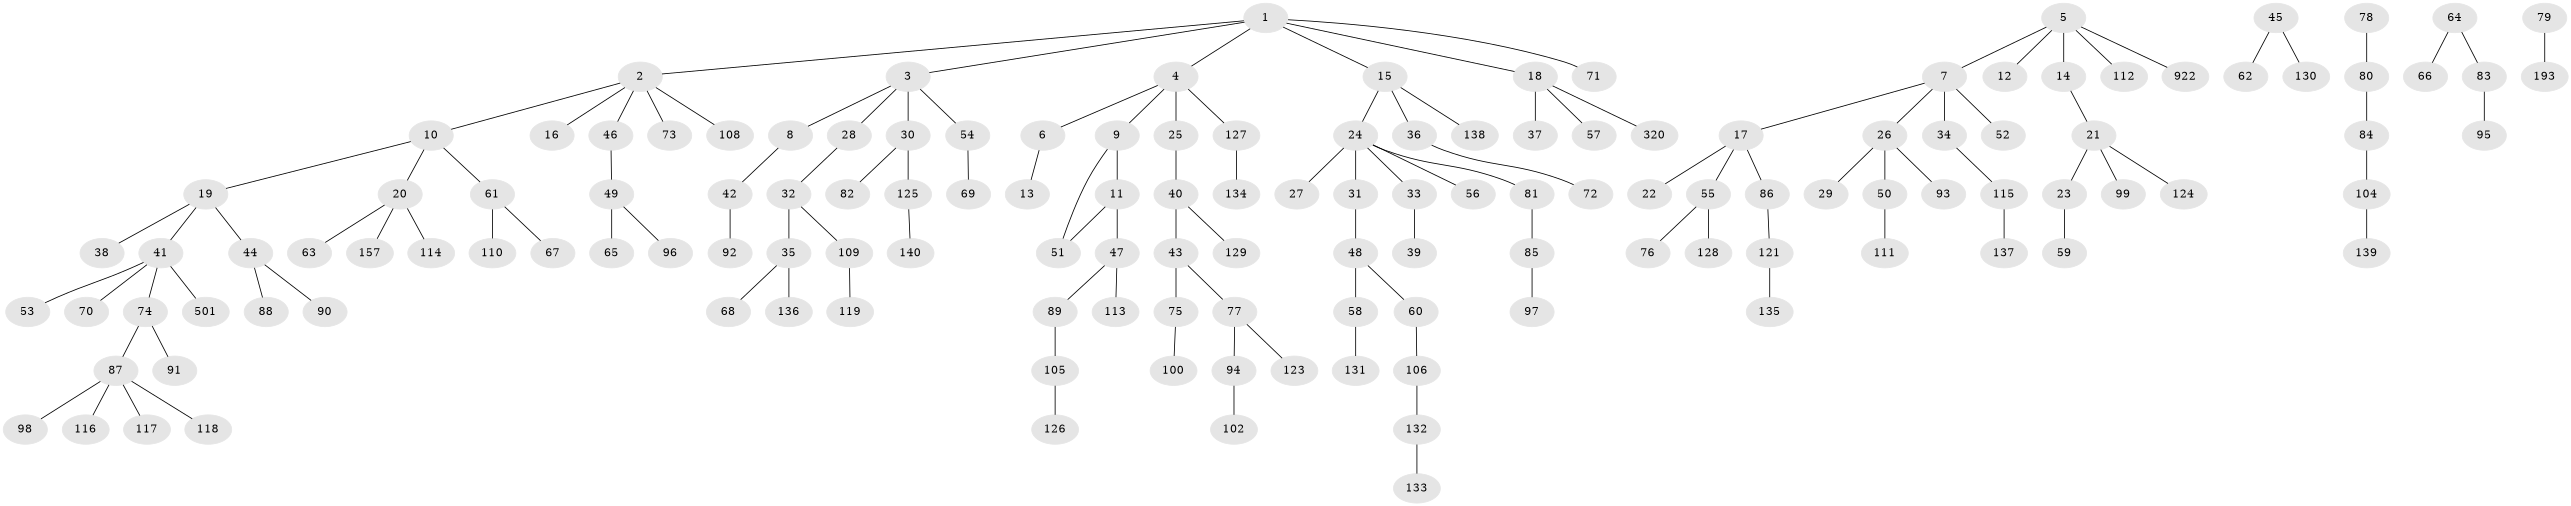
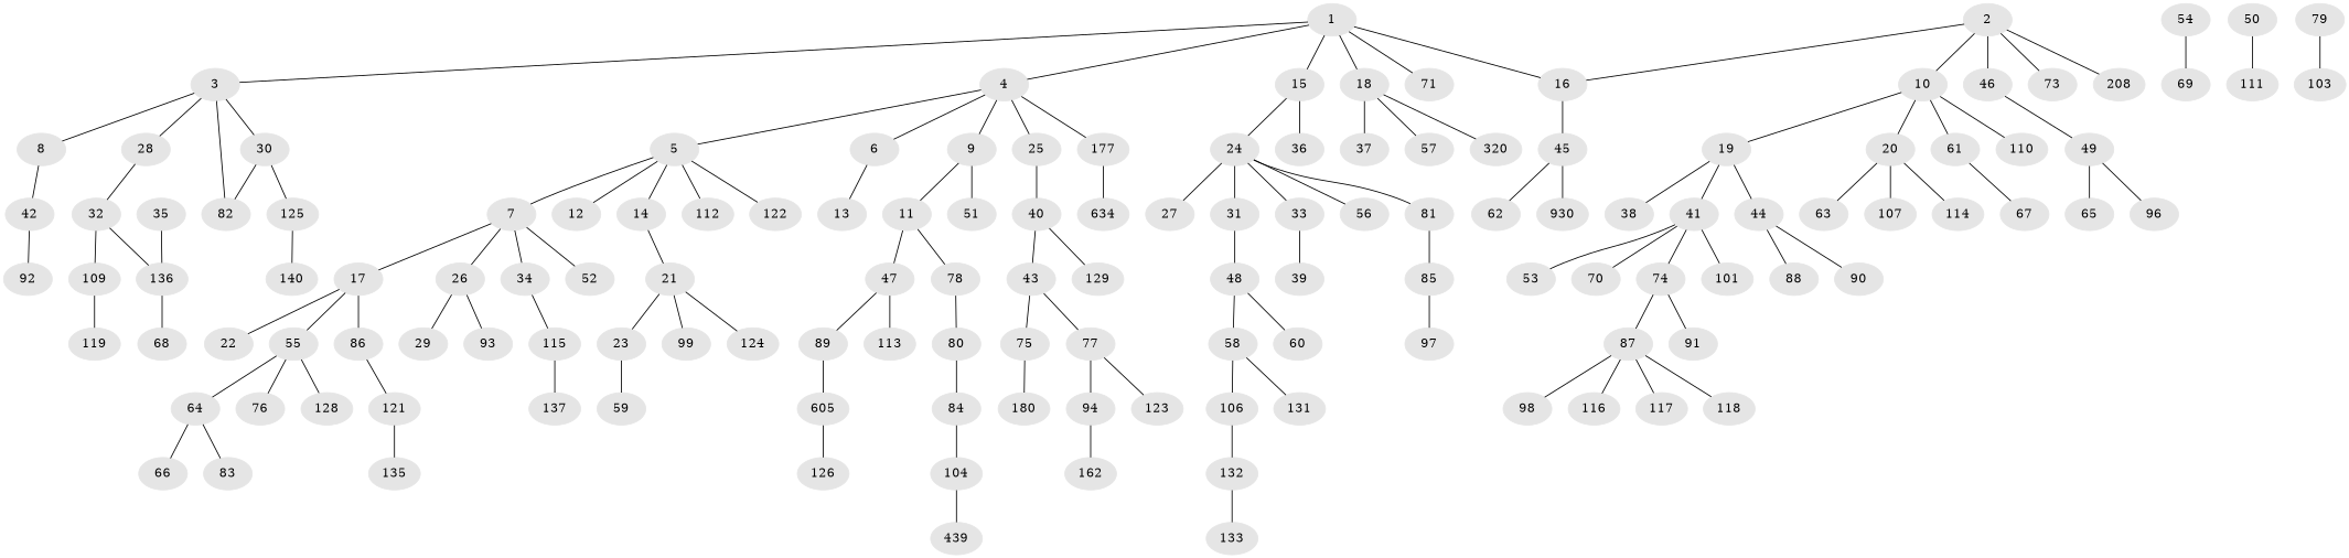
  graph {
    node [color=gray90 style=filled]
    1
    2
    3
    4
    15
    18
    71
    10
    16
    46
    73
-   108
+   108 [label=208]
    8
    28
    30
    54
    5
    6
    9
    25
-   127
+   127 [label=177]
    24
    36
-   138
    37
    57
    n27 [label=320]
    19
    20
    61
    110
    45
    49
    42
    32
    82
    125
    69
    7
    12
    14
    112
-   122 [label=922]
+   122
    13
    11
    51
    40
-   134
+   134 [label=634]
    17
    26
    34
    52
    21
    22
    55
    86
    29
    50
    93
    115
    92
    47
    78
    38
    41
    44
    63
-   107 [label=157]
+   107
    114
    67
    89
    113
    80
    23
    99
    124
    27
    31
    33
    56
    81
-   72
    62
-   130
+   130 [label=930]
    64
    76
    128
    121
    53
    70
    74
-   101 [label=501]
+   101
    88
    90
    59
    48
    39
    85
    43
    129
    111
    35
    109
    140
    58
    60
    68
    136
    119
    137
    75
    77
    87
    91
-   100
+   100 [label=180]
    94
    123
    65
    96
-   105
+   105 [label=605]
    106
    131
    79
-   103 [label=193]
+   103
    66
    83
    132
-   95
    98
    116
    117
    118
-   102
+   102 [label=162]
    84
    104
    97
-   139
+   139 [label=439]
    135
    126
    133
-   1 -- 2
+   1 -- 16
    1 -- 3
    1 -- 4
    1 -- 15
    1 -- 18
    1 -- 71
    2 -- 10
    2 -- 16
    2 -- 46
    2 -- 73
    2 -- 108
    3 -- 8
    3 -- 28
    3 -- 30
-   3 -- 54
+   3 -- 82
+   4 -- 5
    4 -- 6
    4 -- 9
    4 -- 25
    4 -- 127
    15 -- 24
    15 -- 36
-   15 -- 138
    18 -- 37
    18 -- 57
    18 -- n27
    10 -- 19
    10 -- 20
    10 -- 61
-   61 -- 110
+   10 -- 110
+   16 -- 45
    46 -- 49
    8 -- 42
    28 -- 32
    30 -- 82
    30 -- 125
    54 -- 69
    5 -- 7
    5 -- 12
    5 -- 14
    5 -- 112
    5 -- 122
    6 -- 13
    9 -- 11
    9 -- 51
    25 -- 40
    127 -- 134
    24 -- 27
    24 -- 31
    24 -- 33
    24 -- 56
    24 -- 81
-   36 -- 72
    19 -- 38
    19 -- 41
    19 -- 44
    20 -- 63
    20 -- 107
    20 -- 114
    61 -- 67
    45 -- 62
    45 -- 130
    49 -- 65
    49 -- 96
    42 -- 92
-   32 -- 35
+   32 -- 136
    32 -- 109
    125 -- 140
    7 -- 17
    7 -- 26
    7 -- 34
    7 -- 52
    14 -- 21
    11 -- 47
-   11 -- 51
+   11 -- 78
    40 -- 43
    40 -- 129
    17 -- 22
    17 -- 55
    17 -- 86
    26 -- 29
-   26 -- 50
    26 -- 93
    34 -- 115
    21 -- 23
    21 -- 99
    21 -- 124
+   55 -- 64
    55 -- 76
    55 -- 128
    86 -- 121
    50 -- 111
    115 -- 137
    47 -- 89
    47 -- 113
    78 -- 80
    41 -- 53
    41 -- 70
    41 -- 74
    41 -- 101
    44 -- 88
    44 -- 90
    89 -- 105
    80 -- 84
    23 -- 59
    31 -- 48
    33 -- 39
    81 -- 85
    64 -- 66
    64 -- 83
    121 -- 135
    74 -- 87
    74 -- 91
    48 -- 58
    48 -- 60
    85 -- 97
    43 -- 75
    43 -- 77
-   35 -- 68
+   136 -- 68
    35 -- 136
    109 -- 119
-   60 -- 106
+   58 -- 106
    58 -- 131
    75 -- 100
    77 -- 94
    77 -- 123
    87 -- 98
    87 -- 116
    87 -- 117
    87 -- 118
    94 -- 102
    105 -- 126
    106 -- 132
    79 -- 103
-   83 -- 95
    132 -- 133
    84 -- 104
    104 -- 139
  }
